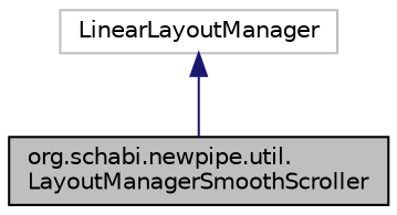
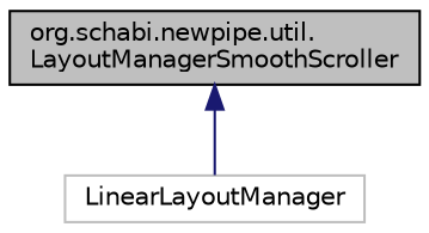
  digraph {
    node [fontname=Helvetica fontsize=10 shape=record style=filled]
    n1 [color=black fillcolor=grey75 fontcolor=black height=0.2 label="org.schabi.newpipe.util.\lLayoutManagerSmoothScroller" width=0.4]
    n2 [color=grey75 fillcolor=white height=0.2 label=LinearLayoutManager width=0.4]
-   n2 -> n1 [color=midnightblue dir=back fontname=Helvetica fontsize=10 labelfontname=Helvetica labelfontsize=10 style=solid]
+   n1 -> n2 [color=midnightblue dir=back fontname=Helvetica fontsize=10 labelfontname=Helvetica labelfontsize=10 style=solid]
  }
